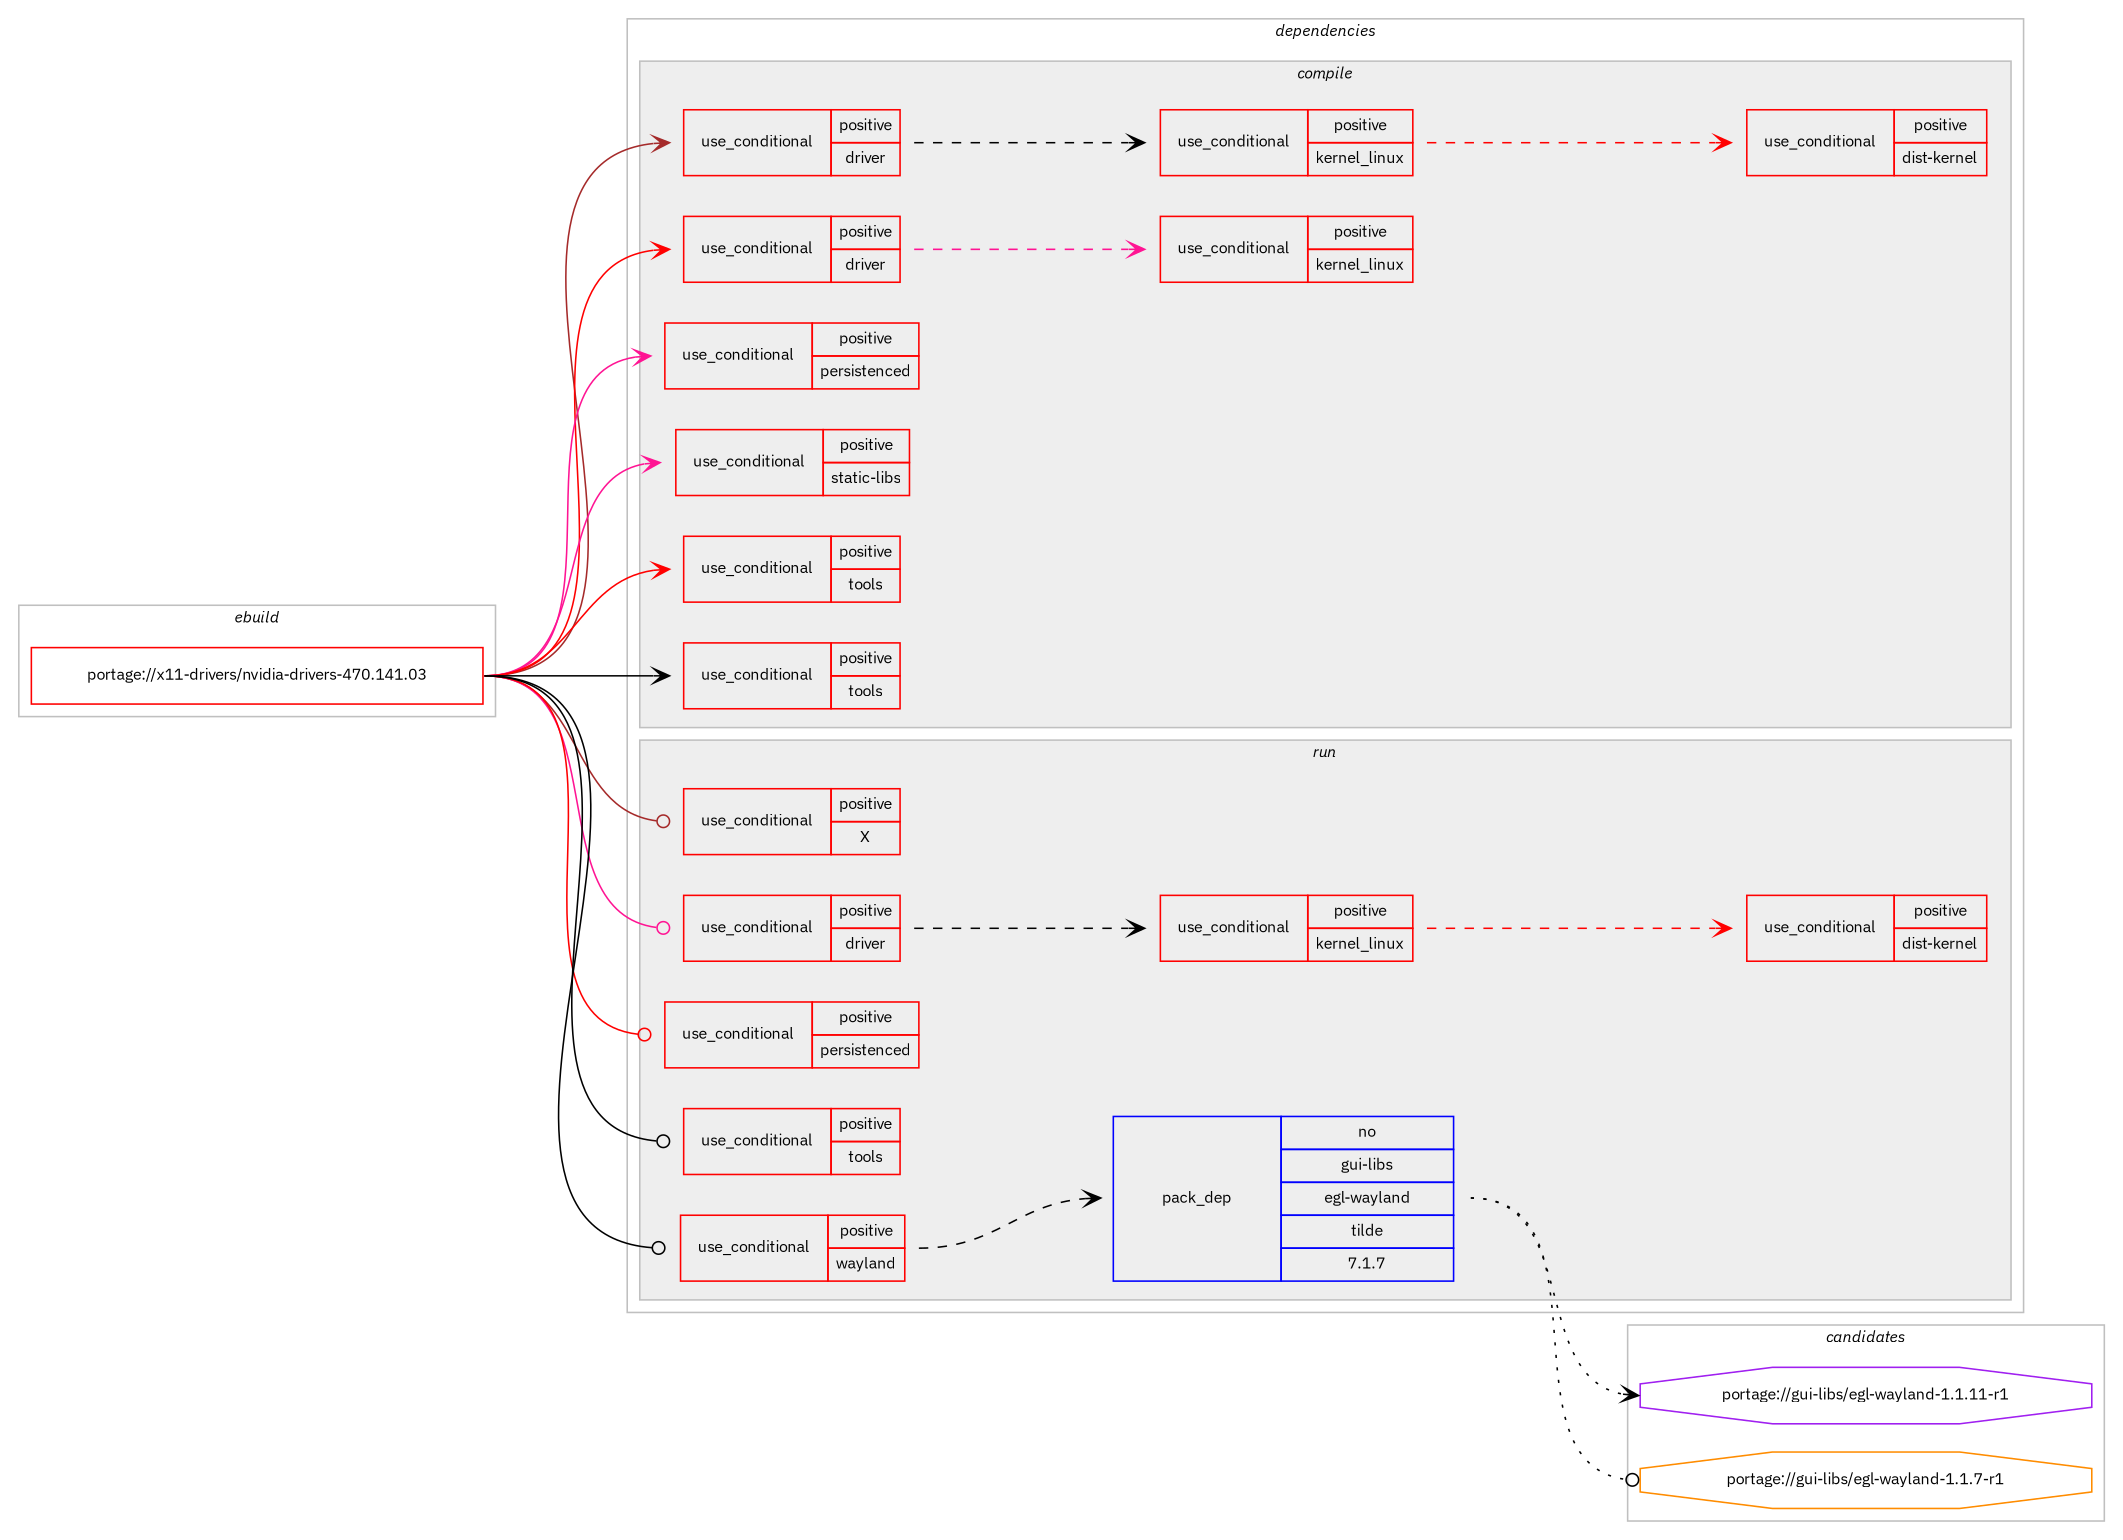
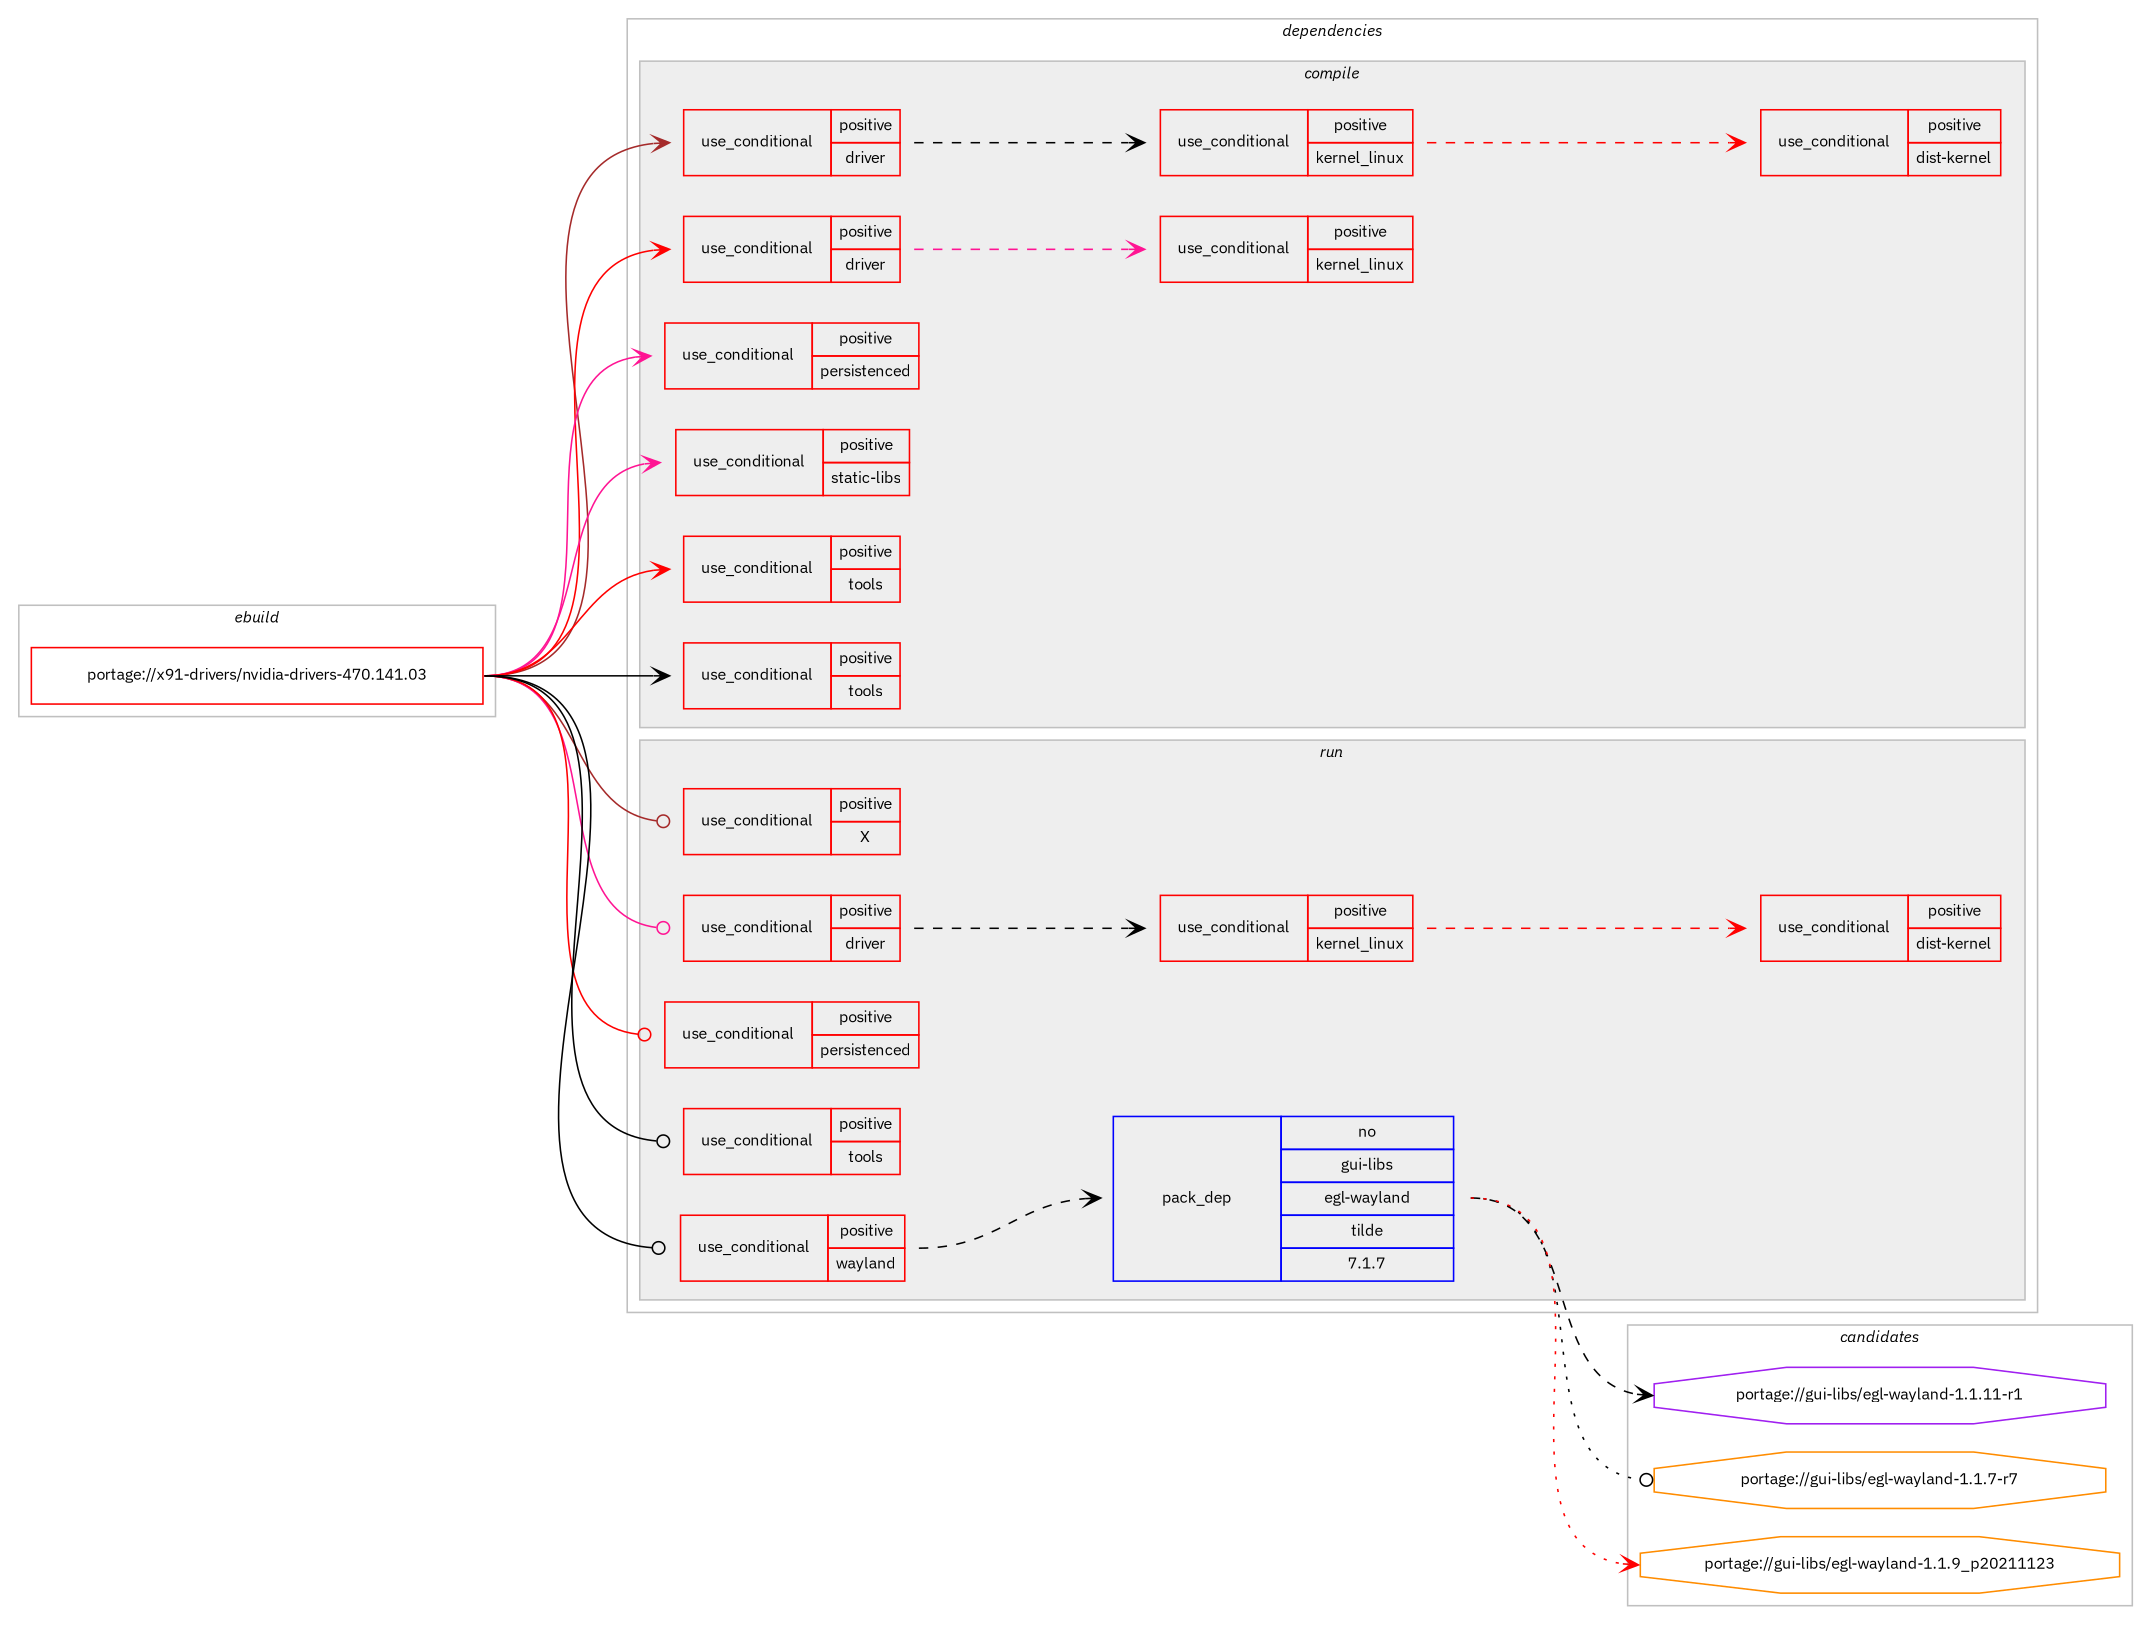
  digraph {
    compound=true
    concentrate=true
    fontname="IBM Plex Sans"
    fontsize=10
    newrank=true
    rankdir=LR
    ranksep=1.5
    node [color=red fontname="IBM Plex Sans" fontsize=10 shape=none]
    edge [arrowhead=vee color=black fontname="IBM Plex Sans" headport=w style=solid tailport=e weight=20]
-   n1 [label="portage://x11-drivers/nvidia-drivers-470.141.03" shape=box width=4]
+   n1 [label="portage://x91-drivers/nvidia-drivers-470.141.03" shape=box width=4]
    n2 [label=<<TABLE BORDER="0" CELLBORDER="1" CELLSPACING="0" CELLPADDING="4"><TR><TD ROWSPAN="3" CELLPADDING="10">use_conditional</TD></TR><TR><TD>positive</TD></TR><TR><TD>dist-kernel</TD></TR></TABLE>>]
    n3 [label=<<TABLE BORDER="0" CELLBORDER="1" CELLSPACING="0" CELLPADDING="4"><TR><TD ROWSPAN="3" CELLPADDING="10">use_conditional</TD></TR><TR><TD>positive</TD></TR><TR><TD>kernel_linux</TD></TR></TABLE>>]
    n4 [label=<<TABLE BORDER="0" CELLBORDER="1" CELLSPACING="0" CELLPADDING="4"><TR><TD ROWSPAN="3" CELLPADDING="10">use_conditional</TD></TR><TR><TD>positive</TD></TR><TR><TD>driver</TD></TR></TABLE>>]
    n5 [label=<<TABLE BORDER="0" CELLBORDER="1" CELLSPACING="0" CELLPADDING="4"><TR><TD ROWSPAN="3" CELLPADDING="10">use_conditional</TD></TR><TR><TD>positive</TD></TR><TR><TD>kernel_linux</TD></TR></TABLE>>]
    n6 [label=<<TABLE BORDER="0" CELLBORDER="1" CELLSPACING="0" CELLPADDING="4"><TR><TD ROWSPAN="3" CELLPADDING="10">use_conditional</TD></TR><TR><TD>positive</TD></TR><TR><TD>driver</TD></TR></TABLE>>]
    n7 [label=<<TABLE BORDER="0" CELLBORDER="1" CELLSPACING="0" CELLPADDING="4"><TR><TD ROWSPAN="3" CELLPADDING="10">use_conditional</TD></TR><TR><TD>positive</TD></TR><TR><TD>persistenced</TD></TR></TABLE>>]
    n8 [label=<<TABLE BORDER="0" CELLBORDER="1" CELLSPACING="0" CELLPADDING="4"><TR><TD ROWSPAN="3" CELLPADDING="10">use_conditional</TD></TR><TR><TD>positive</TD></TR><TR><TD>static-libs</TD></TR></TABLE>>]
    n9 [label=<<TABLE BORDER="0" CELLBORDER="1" CELLSPACING="0" CELLPADDING="4"><TR><TD ROWSPAN="3" CELLPADDING="10">use_conditional</TD></TR><TR><TD>positive</TD></TR><TR><TD>tools</TD></TR></TABLE>>]
    n10 [label=<<TABLE BORDER="0" CELLBORDER="1" CELLSPACING="0" CELLPADDING="4"><TR><TD ROWSPAN="3" CELLPADDING="10">use_conditional</TD></TR><TR><TD>positive</TD></TR><TR><TD>tools</TD></TR></TABLE>>]
    n11 [label=<<TABLE BORDER="0" CELLBORDER="1" CELLSPACING="0" CELLPADDING="4"><TR><TD ROWSPAN="3" CELLPADDING="10">use_conditional</TD></TR><TR><TD>positive</TD></TR><TR><TD>X</TD></TR></TABLE>>]
    n12 [label=<<TABLE BORDER="0" CELLBORDER="1" CELLSPACING="0" CELLPADDING="4"><TR><TD ROWSPAN="3" CELLPADDING="10">use_conditional</TD></TR><TR><TD>positive</TD></TR><TR><TD>dist-kernel</TD></TR></TABLE>>]
    n13 [label=<<TABLE BORDER="0" CELLBORDER="1" CELLSPACING="0" CELLPADDING="4"><TR><TD ROWSPAN="3" CELLPADDING="10">use_conditional</TD></TR><TR><TD>positive</TD></TR><TR><TD>kernel_linux</TD></TR></TABLE>>]
    n14 [label=<<TABLE BORDER="0" CELLBORDER="1" CELLSPACING="0" CELLPADDING="4"><TR><TD ROWSPAN="3" CELLPADDING="10">use_conditional</TD></TR><TR><TD>positive</TD></TR><TR><TD>driver</TD></TR></TABLE>>]
    n15 [label=<<TABLE BORDER="0" CELLBORDER="1" CELLSPACING="0" CELLPADDING="4"><TR><TD ROWSPAN="3" CELLPADDING="10">use_conditional</TD></TR><TR><TD>positive</TD></TR><TR><TD>persistenced</TD></TR></TABLE>>]
    n16 [label=<<TABLE BORDER="0" CELLBORDER="1" CELLSPACING="0" CELLPADDING="4"><TR><TD ROWSPAN="3" CELLPADDING="10">use_conditional</TD></TR><TR><TD>positive</TD></TR><TR><TD>tools</TD></TR></TABLE>>]
    n17 [color=blue label=<<TABLE BORDER="0" CELLBORDER="1" CELLSPACING="0" CELLPADDING="4" WIDTH="220"><TR><TD ROWSPAN="6" CELLPADDING="30">pack_dep</TD></TR><TR><TD WIDTH="110">no</TD></TR><TR><TD>gui-libs</TD></TR><TR><TD>egl-wayland</TD></TR><TR><TD>tilde</TD></TR><TR><TD>7.1.7</TD></TR></TABLE>>]
    n18 [label=<<TABLE BORDER="0" CELLBORDER="1" CELLSPACING="0" CELLPADDING="4"><TR><TD ROWSPAN="3" CELLPADDING="10">use_conditional</TD></TR><TR><TD>positive</TD></TR><TR><TD>wayland</TD></TR></TABLE>>]
    n19 [color=purple label="portage://gui-libs/egl-wayland-1.1.11-r1" shape=octagon width=4]
-   n20 [color=darkorange label="portage://gui-libs/egl-wayland-1.1.7-r1" shape=octagon width=4]
+   n20 [color=darkorange label="portage://gui-libs/egl-wayland-1.1.7-r7" shape=octagon width=4]
+   n21 [color=darkorange label="portage://gui-libs/egl-wayland-1.1.9_p20211123" shape=octagon width=4]
    subgraph cluster_1 {
      color=gray
      label=<<i>ebuild</i>>
      rank=same
      n1
    }
    subgraph cluster_2 {
      color=gray
      label=<<i>dependencies</i>>
      subgraph cluster_3 {
        color=gray
        fillcolor="#eeeeee"
        label=<<i>compile</i>>
        style=filled
        subgraph sub_4 {
          color=gray
          fillcolor="#eeeeee"
          label=<<i>compile</i>>
          style=filled
          n4
          subgraph sub_5 {
            color=gray
            fillcolor="#eeeeee"
            label=<<i>compile</i>>
            style=filled
            n3
            subgraph sub_6 {
              color=gray
              fillcolor="#eeeeee"
              label=<<i>compile</i>>
              style=filled
              n2
            }
          }
        }
        subgraph sub_7 {
          color=gray
          fillcolor="#eeeeee"
          label=<<i>compile</i>>
          style=filled
          n6
          subgraph sub_8 {
            color=gray
            fillcolor="#eeeeee"
            label=<<i>compile</i>>
            style=filled
            n5
          }
        }
        subgraph sub_9 {
          color=gray
          fillcolor="#eeeeee"
          label=<<i>compile</i>>
          style=filled
          n7
        }
        subgraph sub_10 {
          color=gray
          fillcolor="#eeeeee"
          label=<<i>compile</i>>
          style=filled
          n8
        }
        subgraph sub_11 {
          color=gray
          fillcolor="#eeeeee"
          label=<<i>compile</i>>
          style=filled
          n9
        }
        subgraph sub_12 {
          color=gray
          fillcolor="#eeeeee"
          label=<<i>compile</i>>
          style=filled
          n10
        }
      }
      subgraph cluster_13 {
        color=gray
        fillcolor="#eeeeee"
        label=<<i>compile and run</i>>
        style=filled
      }
      subgraph cluster_14 {
        color=gray
        fillcolor="#eeeeee"
        label=<<i>run</i>>
        style=filled
        subgraph sub_15 {
          color=gray
          fillcolor="#eeeeee"
          label=<<i>run</i>>
          style=filled
          n11
        }
        subgraph sub_16 {
          color=gray
          fillcolor="#eeeeee"
          label=<<i>run</i>>
          style=filled
          n14
          subgraph sub_17 {
            color=gray
            fillcolor="#eeeeee"
            label=<<i>run</i>>
            style=filled
            n13
            subgraph sub_18 {
              color=gray
              fillcolor="#eeeeee"
              label=<<i>run</i>>
              style=filled
              n12
            }
          }
        }
        subgraph sub_19 {
          color=gray
          fillcolor="#eeeeee"
          label=<<i>run</i>>
          style=filled
          n15
        }
        subgraph sub_20 {
          color=gray
          fillcolor="#eeeeee"
          label=<<i>run</i>>
          style=filled
          n16
        }
        subgraph sub_21 {
          color=gray
          fillcolor="#eeeeee"
          label=<<i>run</i>>
          style=filled
          n18
          subgraph sub_22 {
            color=gray
            fillcolor="#eeeeee"
            label=<<i>run</i>>
            style=filled
            n17
          }
        }
      }
    }
    subgraph cluster_23 {
      color=gray
      label=<<i>candidates</i>>
      rank=same
      subgraph sub_24 {
        color=black
        label=<<i>candidates</i>>
        nodesep=1
        rank=same
        n19
        n20
+       n21
      }
    }
    n1 -> n4 [color=brown]
    n1 -> n6 [color=red]
    n1 -> n7 [color=deeppink]
    n1 -> n8 [color=deeppink]
    n1 -> n9 [color=red]
    n1 -> n10
    n1 -> n11 [arrowhead=odot color=brown]
    n1 -> n14 [arrowhead=odot color=deeppink]
    n1 -> n15 [arrowhead=odot color=red]
    n1 -> n16 [arrowhead=odot]
    n1 -> n18 [arrowhead=odot]
    n3 -> n2 [color=red style=dashed]
    n4 -> n3 [style=dashed]
    n6 -> n5 [color=deeppink style=dashed]
    n13 -> n12 [color=red style=dashed]
    n14 -> n13 [style=dashed]
-   n17 -> n19 [style=dotted weight=100]
+   n17 -> n19 [style=dashed weight=100]
    n17 -> n20 [arrowhead=odot style=dotted weight=100]
+   n17 -> n21 [color=red style=dotted weight=100]
    n18 -> n17 [style=dashed]
  }
